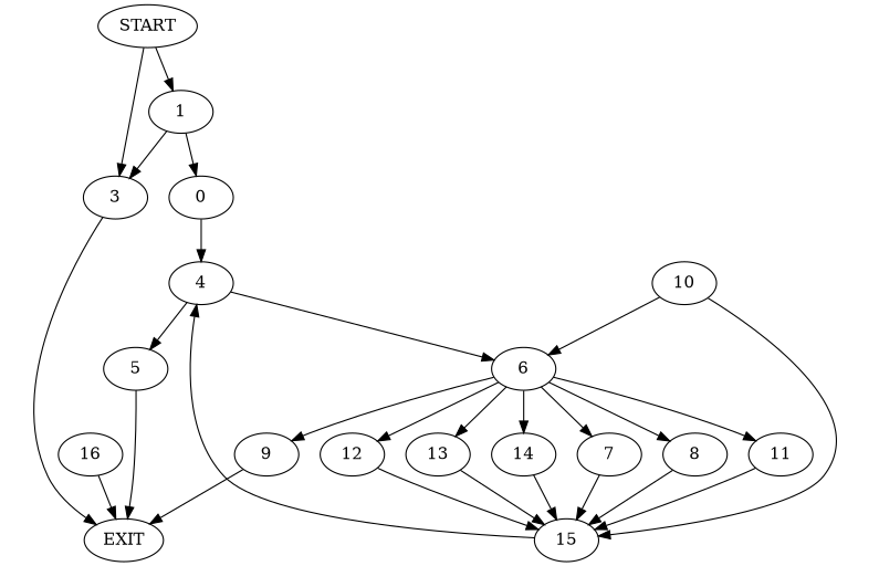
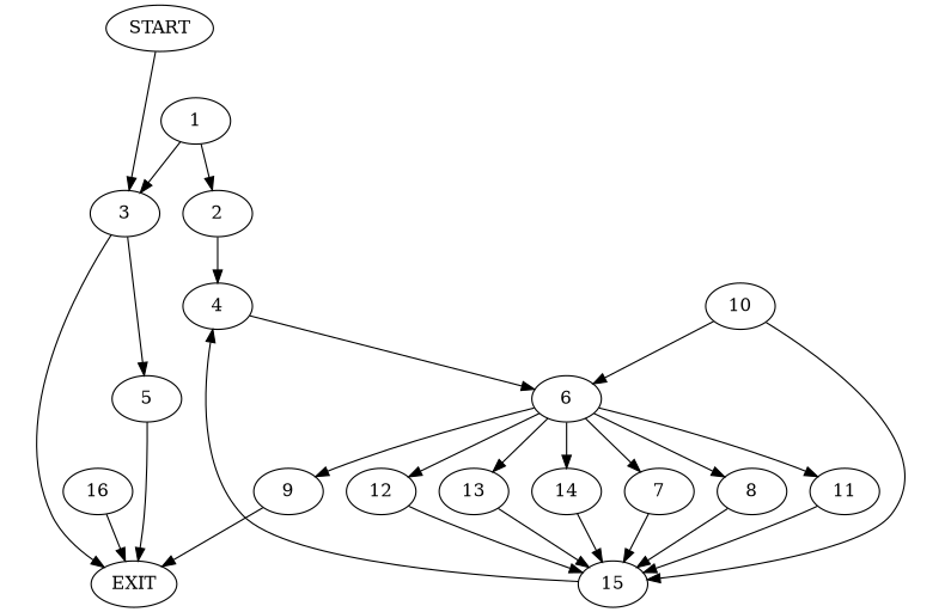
  digraph {
    n1 [label=START]
    1
    3
-   2 [label=0]
+   2
    n5 [label=EXIT]
    16
    4
    5
    6
    7
    8
    9
    11
    12
    13
    14
    15
    10
-   n1 -> 1
    n1 -> 3
    1 -> 3
    1 -> 2
    3 -> n5
    2 -> 4
    16 -> n5
-   4 -> 5
+   3 -> 5
    4 -> 6
    5 -> n5
    6 -> 7
    6 -> 8
    6 -> 9
    6 -> 11
    6 -> 12
    6 -> 13
    6 -> 14
    7 -> 15
    8 -> 15
    9 -> n5
    11 -> 15
    12 -> 15
    13 -> 15
    14 -> 15
    15 -> 4
    10 -> 6
    10 -> 15
  }
